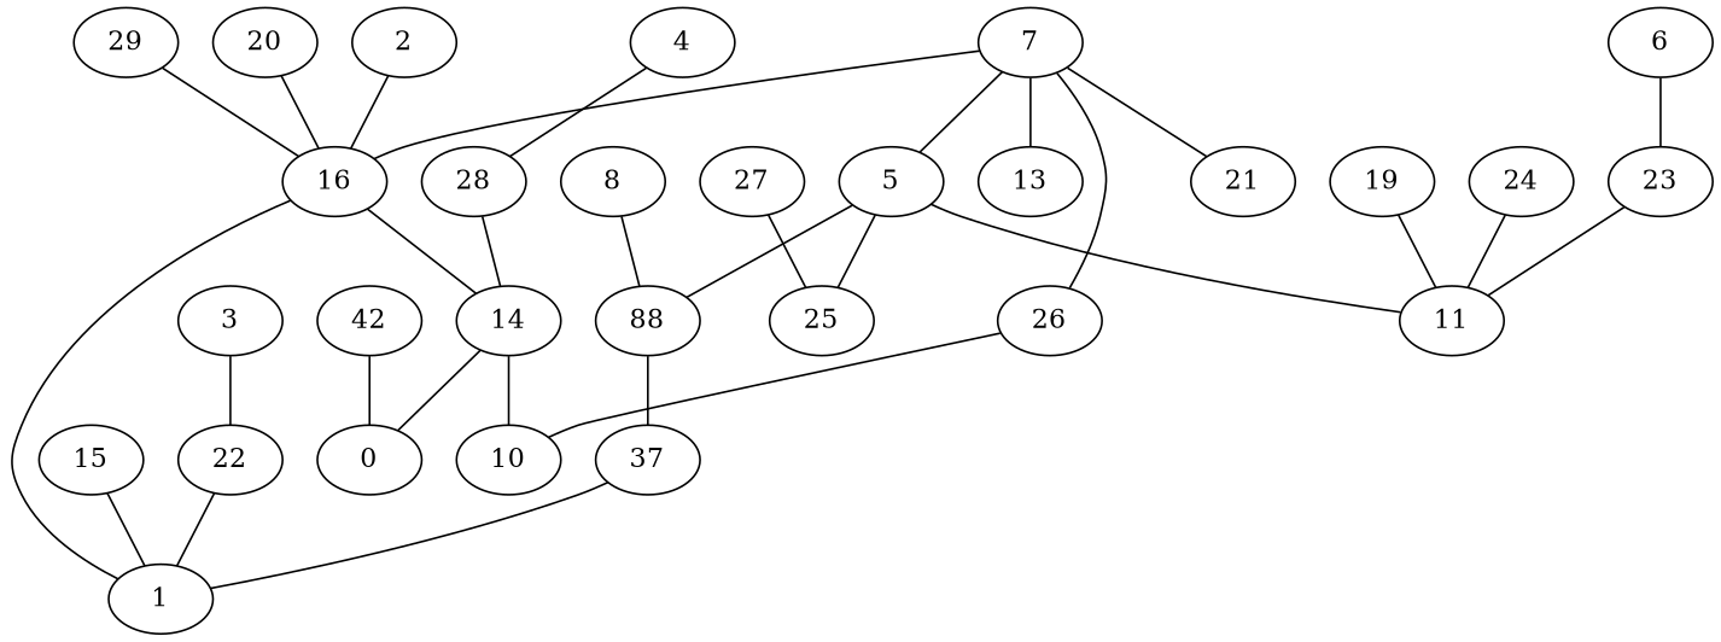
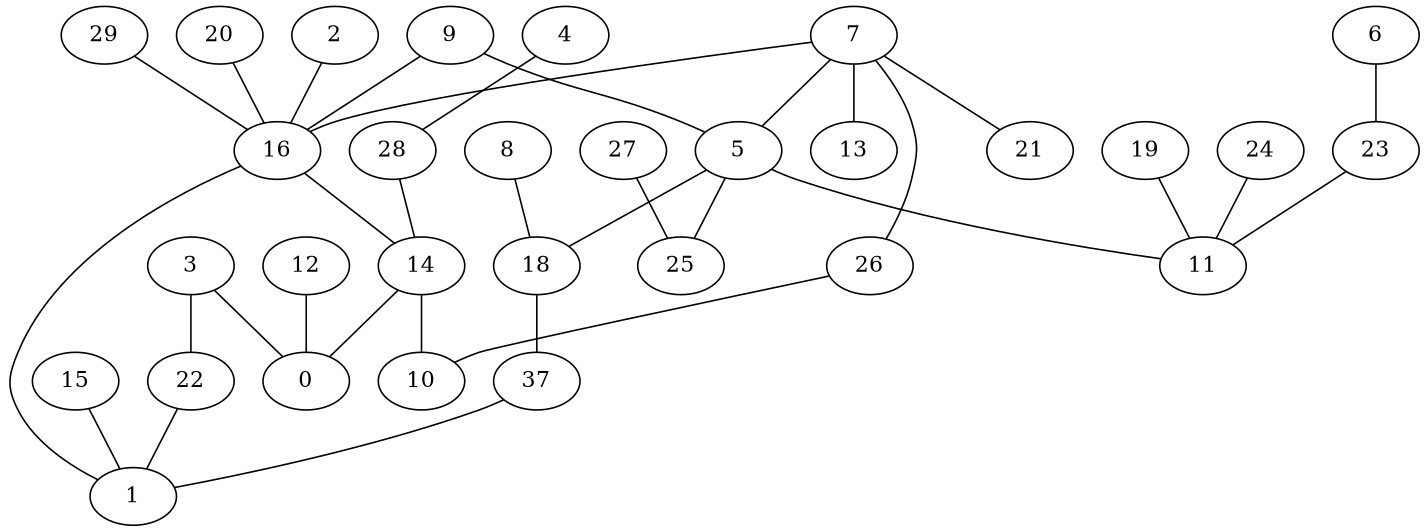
  digraph {
    edge [color=black dir=none]
    29
    16
    1
    14
    22
+   9
    5
    10
    0
    20
    25
    11
-   18 [label=88]
+   18
    n14 [label=37]
    28
-   12 [label=42]
+   12
    15
    2
    24
    19
    3
    6
    23
    8
    27
    7
    26
    13
    21
    4
    subgraph sub_1 {
      29
      16
      1
      14
      22
+     9
      5
      10
      0
      20
      25
      11
      18
      n14
      28
      12
      15
      2
      24
      19
      3
      6
      23
      8
      27
      7
      26
      13
      21
      4
    }
    29 -> 16
    16 -> 1
    16 -> 14
    14 -> 10
    14 -> 0
    22 -> 1
+   9 -> 16
+   9 -> 5
    5 -> 25
    5 -> 11
    5 -> 18
    20 -> 16
    18 -> n14
    n14 -> 1
    28 -> 14
    12 -> 0
    15 -> 1
    2 -> 16
    24 -> 11
    19 -> 11
    3 -> 22
+   3 -> 0
    6 -> 23
    23 -> 11
    8 -> 18
    27 -> 25
    7 -> 16
    7 -> 5
    7 -> 26
    7 -> 13
    7 -> 21
    26 -> 10
    4 -> 28
  }
